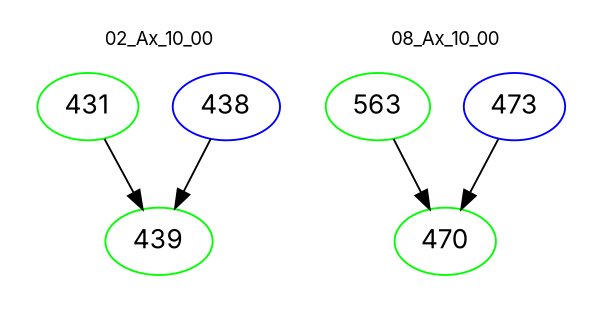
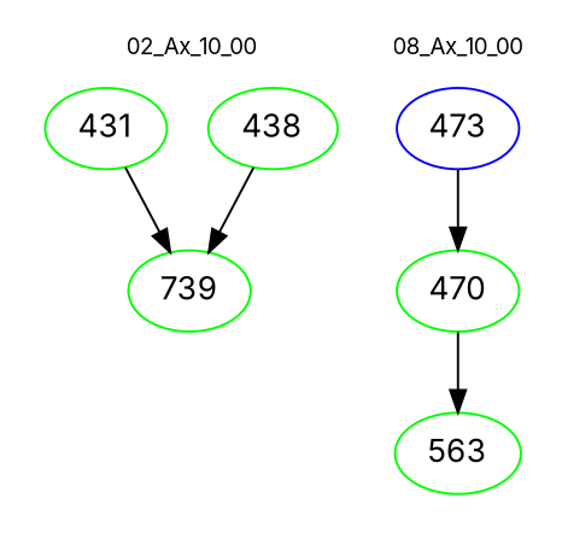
  digraph {
    fontname=Inter
    node [color=green fontname=Inter]
    edge [color=black fontname=Inter]
-   n1 [color=blue label=438]
+   n1 [label=438]
    n2 [label=431]
-   n3 [label=439]
+   n3 [label=739]
    n4 [color=blue label=473]
    n5 [label=470]
    n6 [label=563]
    subgraph cluster_1 {
      color=white
      fontsize=10
      label="02_Ax_10_00"
      n1
      n2
      n3
    }
    subgraph cluster_2 {
      color=white
      fontsize=10
      label="08_Ax_10_00"
      n4
      n5
      n6
    }
    n1 -> n3
    n2 -> n3
    n4 -> n5
-   n6 -> n5
+   n5 -> n6
  }
